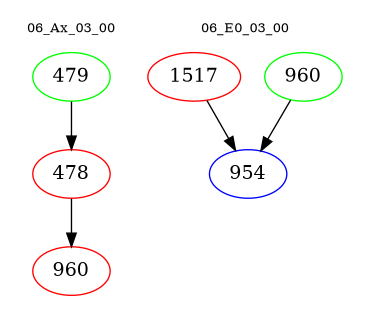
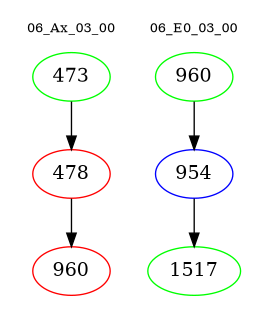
  digraph {
    node [color=red]
    edge [color=black]
-   n1 [color=green label=479]
+   n1 [color=green label=473]
    n2 [label=478]
    n3 [label=960]
    n4 [color=green label=960]
    n5 [color=blue label=954]
-   n6 [label=1517]
+   n6 [color=green label=1517]
    subgraph cluster_1 {
      color=white
      fontsize=10
      label="06_Ax_03_00"
      n1
      n2
      n3
    }
    subgraph cluster_2 {
      color=white
      fontsize=10
      label="06_E0_03_00"
      n4
      n5
      n6
    }
    n1 -> n2
    n2 -> n3
    n4 -> n5
-   n6 -> n5
+   n5 -> n6
  }
